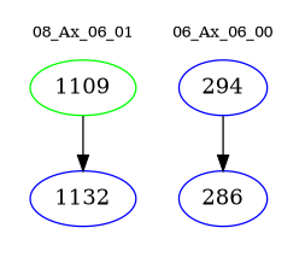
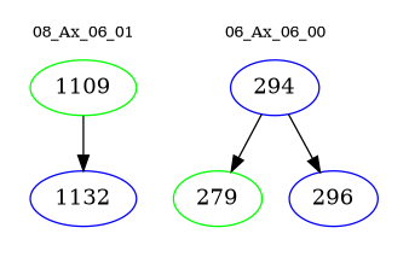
  digraph {
    node [color=blue]
    edge [color=black]
    n1 [color=green label=1109]
    n2 [label=1132]
    n3 [label=294]
-   n5 [label=286]
+   n4 [color=green label=279]
+   n5 [label=296]
    subgraph cluster_1 {
      color=white
      fontsize=10
      label="08_Ax_06_01"
      n1
      n2
    }
    subgraph cluster_2 {
      color=white
      fontsize=10
      label="06_Ax_06_00"
      n3
+     n4
      n5
    }
    n1 -> n2
+   n3 -> n4
    n3 -> n5
  }
